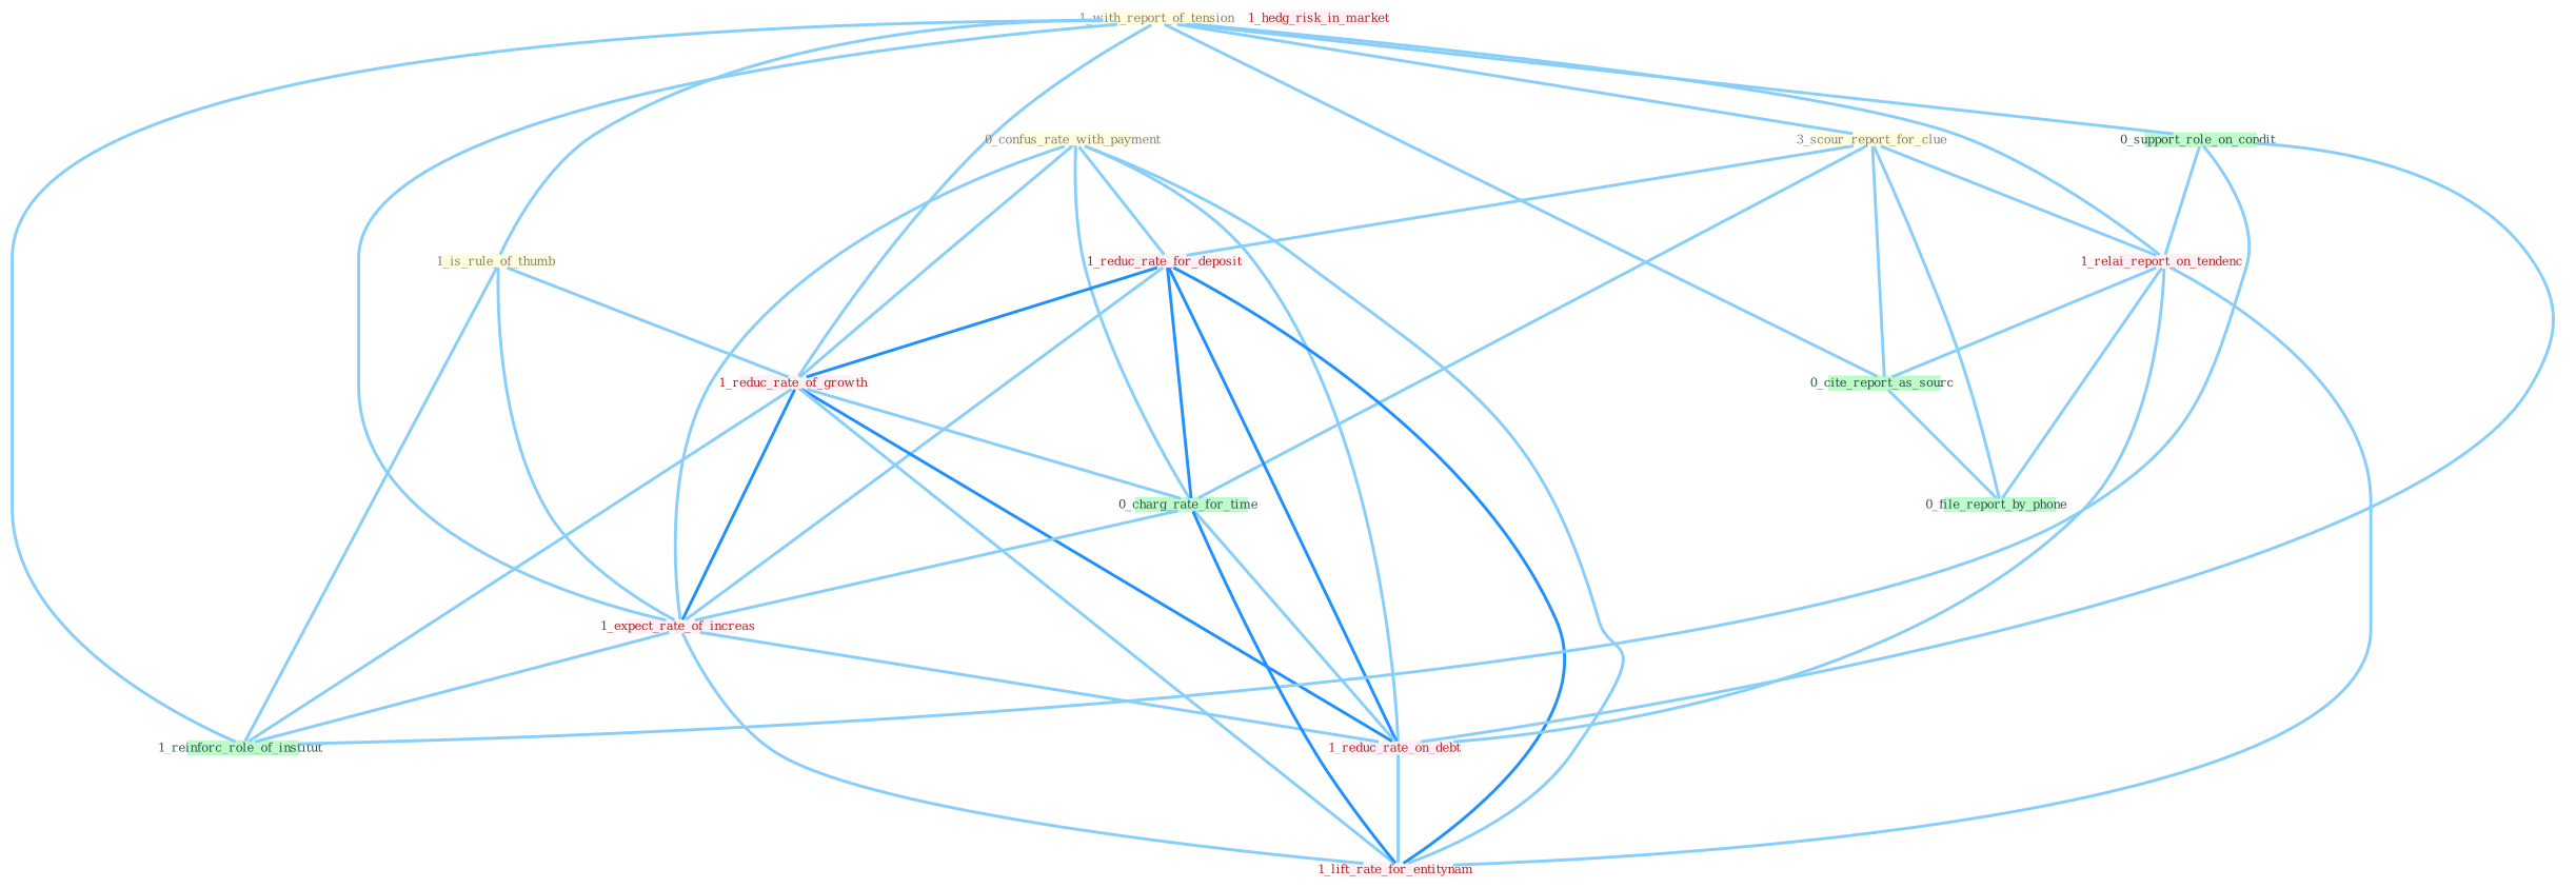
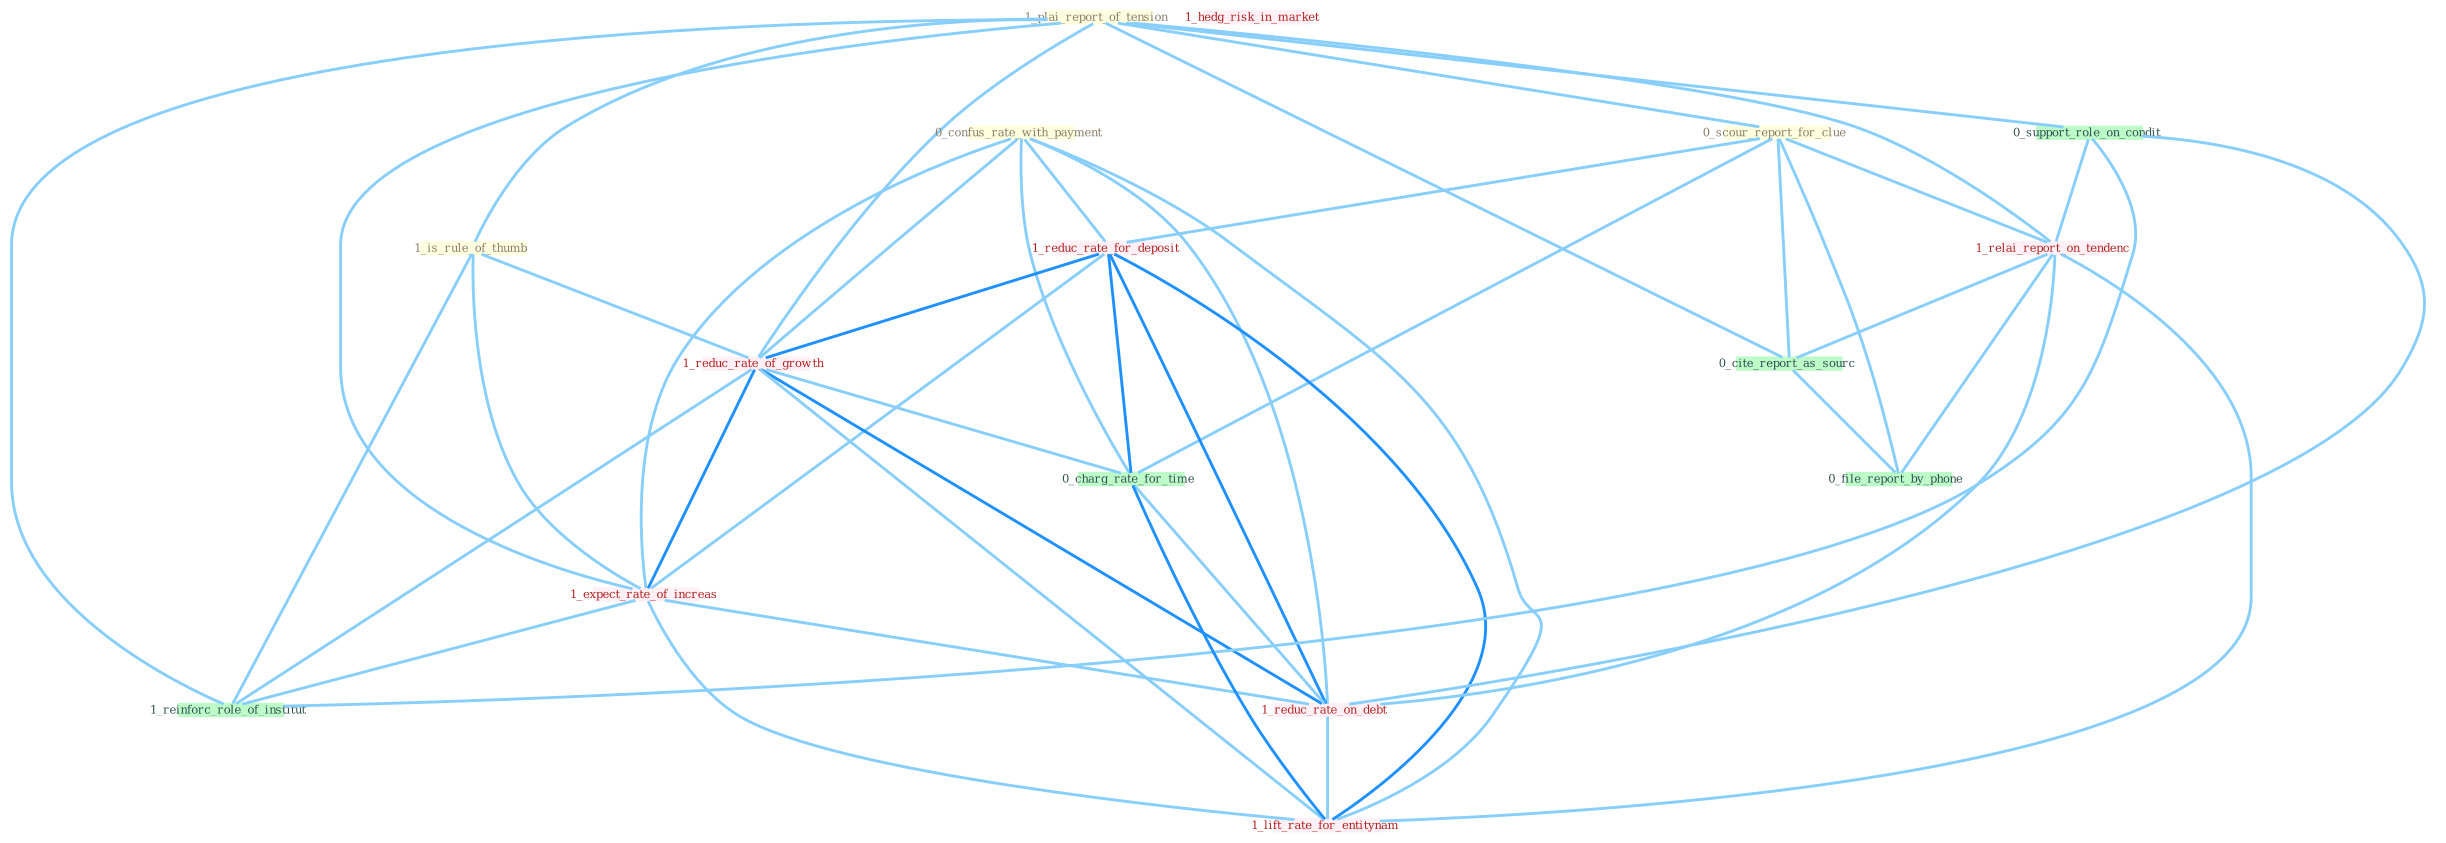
  graph {
    node [color="#fff0f5" fixedsize=true fontcolor="#b22222" fontsize=4 shape=polygon style=filled]
    edge [color="#87cefa" w=1]
-   "1_plai_report_of_tension " [color="#ffffe0" fontcolor="#8b7d6b" height=.06 width=.5 label="1_with_report_of_tension"]
-   "0_scour_report_for_clue " [color="#ffffe0" fontcolor="#8b7d6b" height=.06 width=.5 label="3_scour_report_for_clue"]
+   "1_plai_report_of_tension " [color="#ffffe0" fontcolor="#8b7d6b" height=.06 width=.5]
+   "0_scour_report_for_clue " [color="#ffffe0" fontcolor="#8b7d6b" height=.06 width=.5]
    "0_confus_rate_with_payment " [color="#ffffe0" fontcolor="#8b7d6b" height=.06 width=.5]
    "1_is_rule_of_thumb " [color="#ffffe0" fontcolor="#8b7d6b" height=.06 width=.5]
    "1_reduc_rate_for_deposit " [height=.06 width=.5]
    "1_relai_report_on_tendenc " [height=.06 width=.5]
    "1_reduc_rate_of_growth " [height=.06 width=.5]
    "1_expect_rate_of_increas " [height=.06 width=.5]
    "1_reduc_rate_on_debt " [height=.06 width=.5]
    "1_lift_rate_for_entitynam " [height=.06 width=.5]
    "1_hedg_risk_in_market " [height=.06 width=.5]
    "0_cite_report_as_sourc " [color="#BDFCC9" fontcolor="#2f4f4f" height=.06 width=.5]
    "1_reinforc_role_of_institut " [color="#BDFCC9" fontcolor="#2f4f4f" height=.06 width=.5]
    "0_support_role_on_condit " [color="#BDFCC9" fontcolor="#2f4f4f" height=.06 width=.5]
    "0_file_report_by_phone " [color="#BDFCC9" fontcolor="#2f4f4f" height=.06 width=.5]
    "0_charg_rate_for_time " [color="#BDFCC9" fontcolor="#2f4f4f" height=.06 width=.5]
    subgraph sub_1 {
      "1_plai_report_of_tension "
      "0_scour_report_for_clue "
      "0_confus_rate_with_payment "
      "1_is_rule_of_thumb "
    }
    subgraph sub_2 {
      "1_reduc_rate_for_deposit "
      "1_relai_report_on_tendenc "
      "1_reduc_rate_of_growth "
      "1_expect_rate_of_increas "
      "1_reduc_rate_on_debt "
      "1_lift_rate_for_entitynam "
      "1_hedg_risk_in_market "
    }
    "1_plai_report_of_tension " -- "0_scour_report_for_clue "
    "1_plai_report_of_tension " -- "1_is_rule_of_thumb "
    "1_plai_report_of_tension " -- "1_relai_report_on_tendenc "
    "1_plai_report_of_tension " -- "1_reduc_rate_of_growth "
    "1_plai_report_of_tension " -- "1_expect_rate_of_increas "
    "1_plai_report_of_tension " -- "0_cite_report_as_sourc "
    "1_plai_report_of_tension " -- "1_reinforc_role_of_institut "
    "1_plai_report_of_tension " -- "0_support_role_on_condit "
    "0_scour_report_for_clue " -- "1_reduc_rate_for_deposit "
    "0_scour_report_for_clue " -- "1_relai_report_on_tendenc "
    "0_scour_report_for_clue " -- "0_cite_report_as_sourc "
    "0_scour_report_for_clue " -- "0_file_report_by_phone "
    "0_scour_report_for_clue " -- "0_charg_rate_for_time "
    "0_confus_rate_with_payment " -- "1_reduc_rate_for_deposit "
    "0_confus_rate_with_payment " -- "1_reduc_rate_of_growth "
    "0_confus_rate_with_payment " -- "1_expect_rate_of_increas "
    "0_confus_rate_with_payment " -- "1_reduc_rate_on_debt "
    "0_confus_rate_with_payment " -- "1_lift_rate_for_entitynam "
    "0_confus_rate_with_payment " -- "0_charg_rate_for_time "
    "1_is_rule_of_thumb " -- "1_reduc_rate_of_growth "
    "1_is_rule_of_thumb " -- "1_expect_rate_of_increas "
    "1_is_rule_of_thumb " -- "1_reinforc_role_of_institut "
    "1_reduc_rate_for_deposit " -- "1_reduc_rate_of_growth " [color="#1e90ff" w=2]
    "1_reduc_rate_for_deposit " -- "1_expect_rate_of_increas "
    "1_reduc_rate_for_deposit " -- "1_reduc_rate_on_debt " [color="#1e90ff" w=2]
    "1_reduc_rate_for_deposit " -- "1_lift_rate_for_entitynam " [color="#1e90ff" w=2]
    "1_reduc_rate_for_deposit " -- "0_charg_rate_for_time " [color="#1e90ff" w=2]
    "1_relai_report_on_tendenc " -- "1_reduc_rate_on_debt "
    "1_relai_report_on_tendenc " -- "1_lift_rate_for_entitynam "
    "1_relai_report_on_tendenc " -- "0_cite_report_as_sourc "
    "1_relai_report_on_tendenc " -- "0_file_report_by_phone "
    "1_reduc_rate_of_growth " -- "1_expect_rate_of_increas " [color="#1e90ff" w=2]
    "1_reduc_rate_of_growth " -- "1_reduc_rate_on_debt " [color="#1e90ff" w=2]
    "1_reduc_rate_of_growth " -- "1_lift_rate_for_entitynam "
    "1_reduc_rate_of_growth " -- "1_reinforc_role_of_institut "
    "1_reduc_rate_of_growth " -- "0_charg_rate_for_time "
    "1_expect_rate_of_increas " -- "1_reduc_rate_on_debt "
    "1_expect_rate_of_increas " -- "1_lift_rate_for_entitynam "
    "1_expect_rate_of_increas " -- "1_reinforc_role_of_institut "
    "1_reduc_rate_on_debt " -- "1_lift_rate_for_entitynam "
    "0_cite_report_as_sourc " -- "0_file_report_by_phone "
    "0_support_role_on_condit " -- "1_relai_report_on_tendenc "
    "0_support_role_on_condit " -- "1_reduc_rate_on_debt "
    "0_support_role_on_condit " -- "1_reinforc_role_of_institut "
-   "0_charg_rate_for_time " -- "1_expect_rate_of_increas "
    "0_charg_rate_for_time " -- "1_reduc_rate_on_debt "
    "0_charg_rate_for_time " -- "1_lift_rate_for_entitynam " [color="#1e90ff" w=2]
  }
